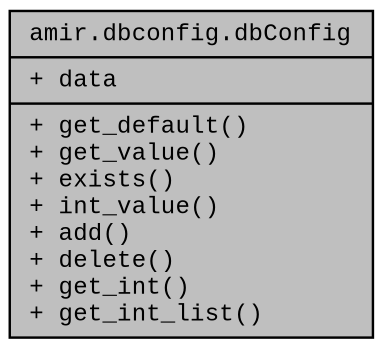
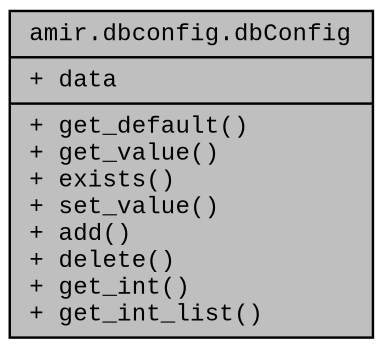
  digraph {
    fontname="Liberation Mono"
-   n1 [color=black fillcolor=grey75 fontcolor=black fontname="Liberation Mono" fontsize=10 height=0.2 label="{amir.dbconfig.dbConfig\n|+ data\l|+ get_default()\l+ get_value()\l+ exists()\l+ int_value()\l+ add()\l+ delete()\l+ get_int()\l+ get_int_list()\l}" shape=record style=filled width=0.4]
+   n1 [color=black fillcolor=grey75 fontcolor=black fontname="Liberation Mono" fontsize=10 height=0.2 label="{amir.dbconfig.dbConfig\n|+ data\l|+ get_default()\l+ get_value()\l+ exists()\l+ set_value()\l+ add()\l+ delete()\l+ get_int()\l+ get_int_list()\l}" shape=record style=filled width=0.4]
  }
